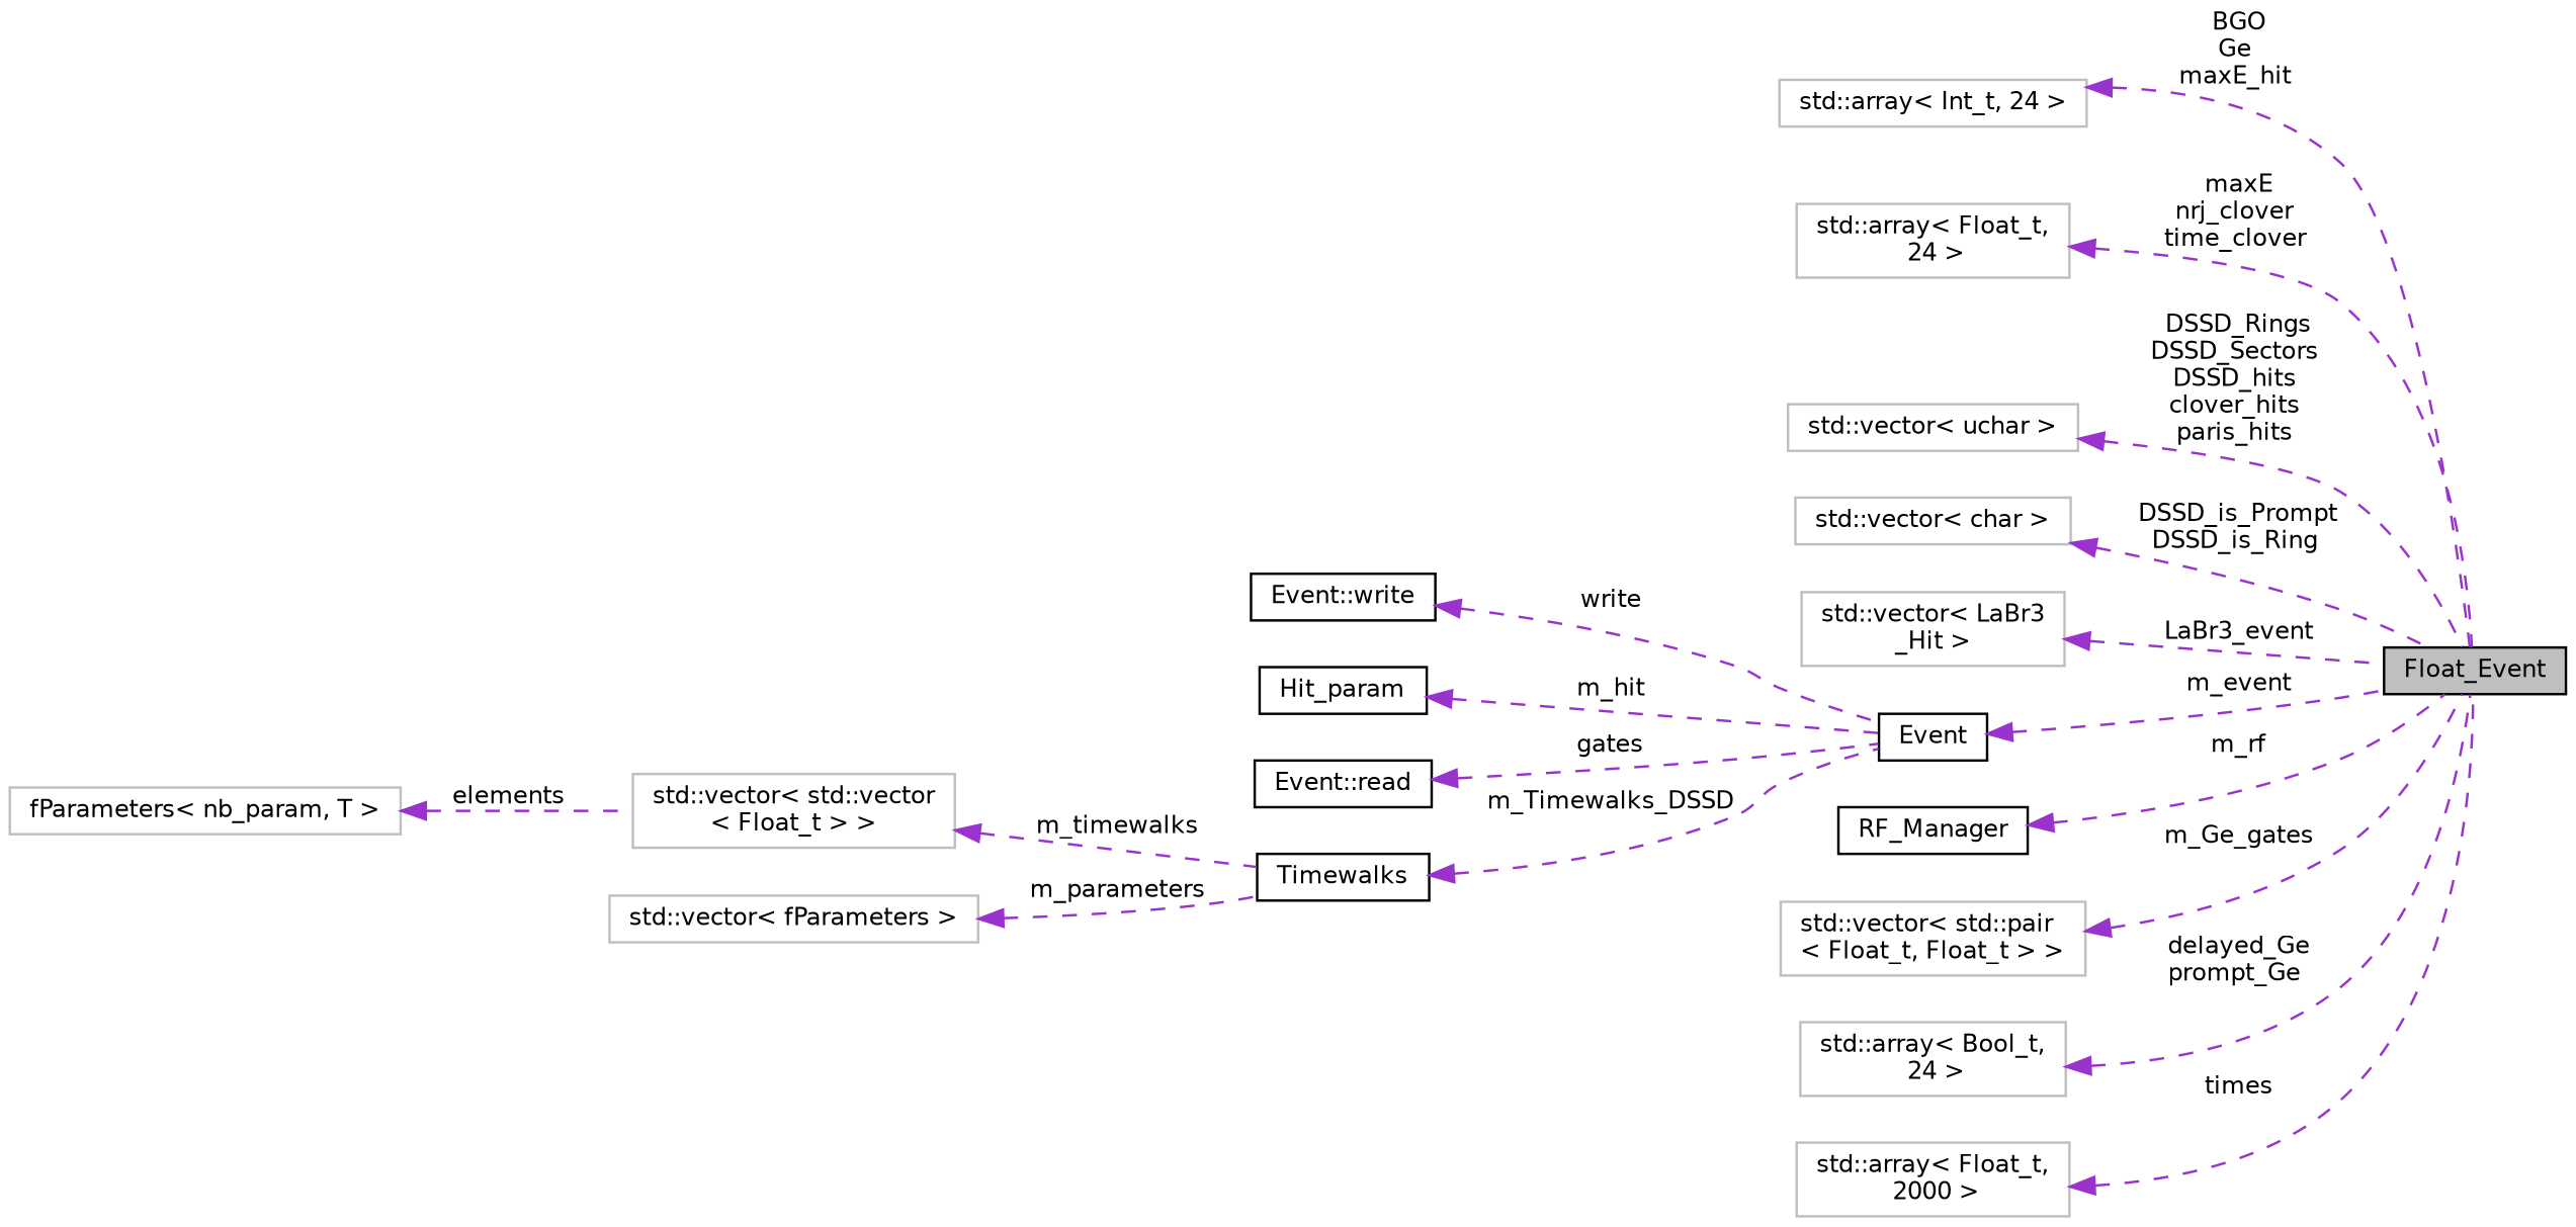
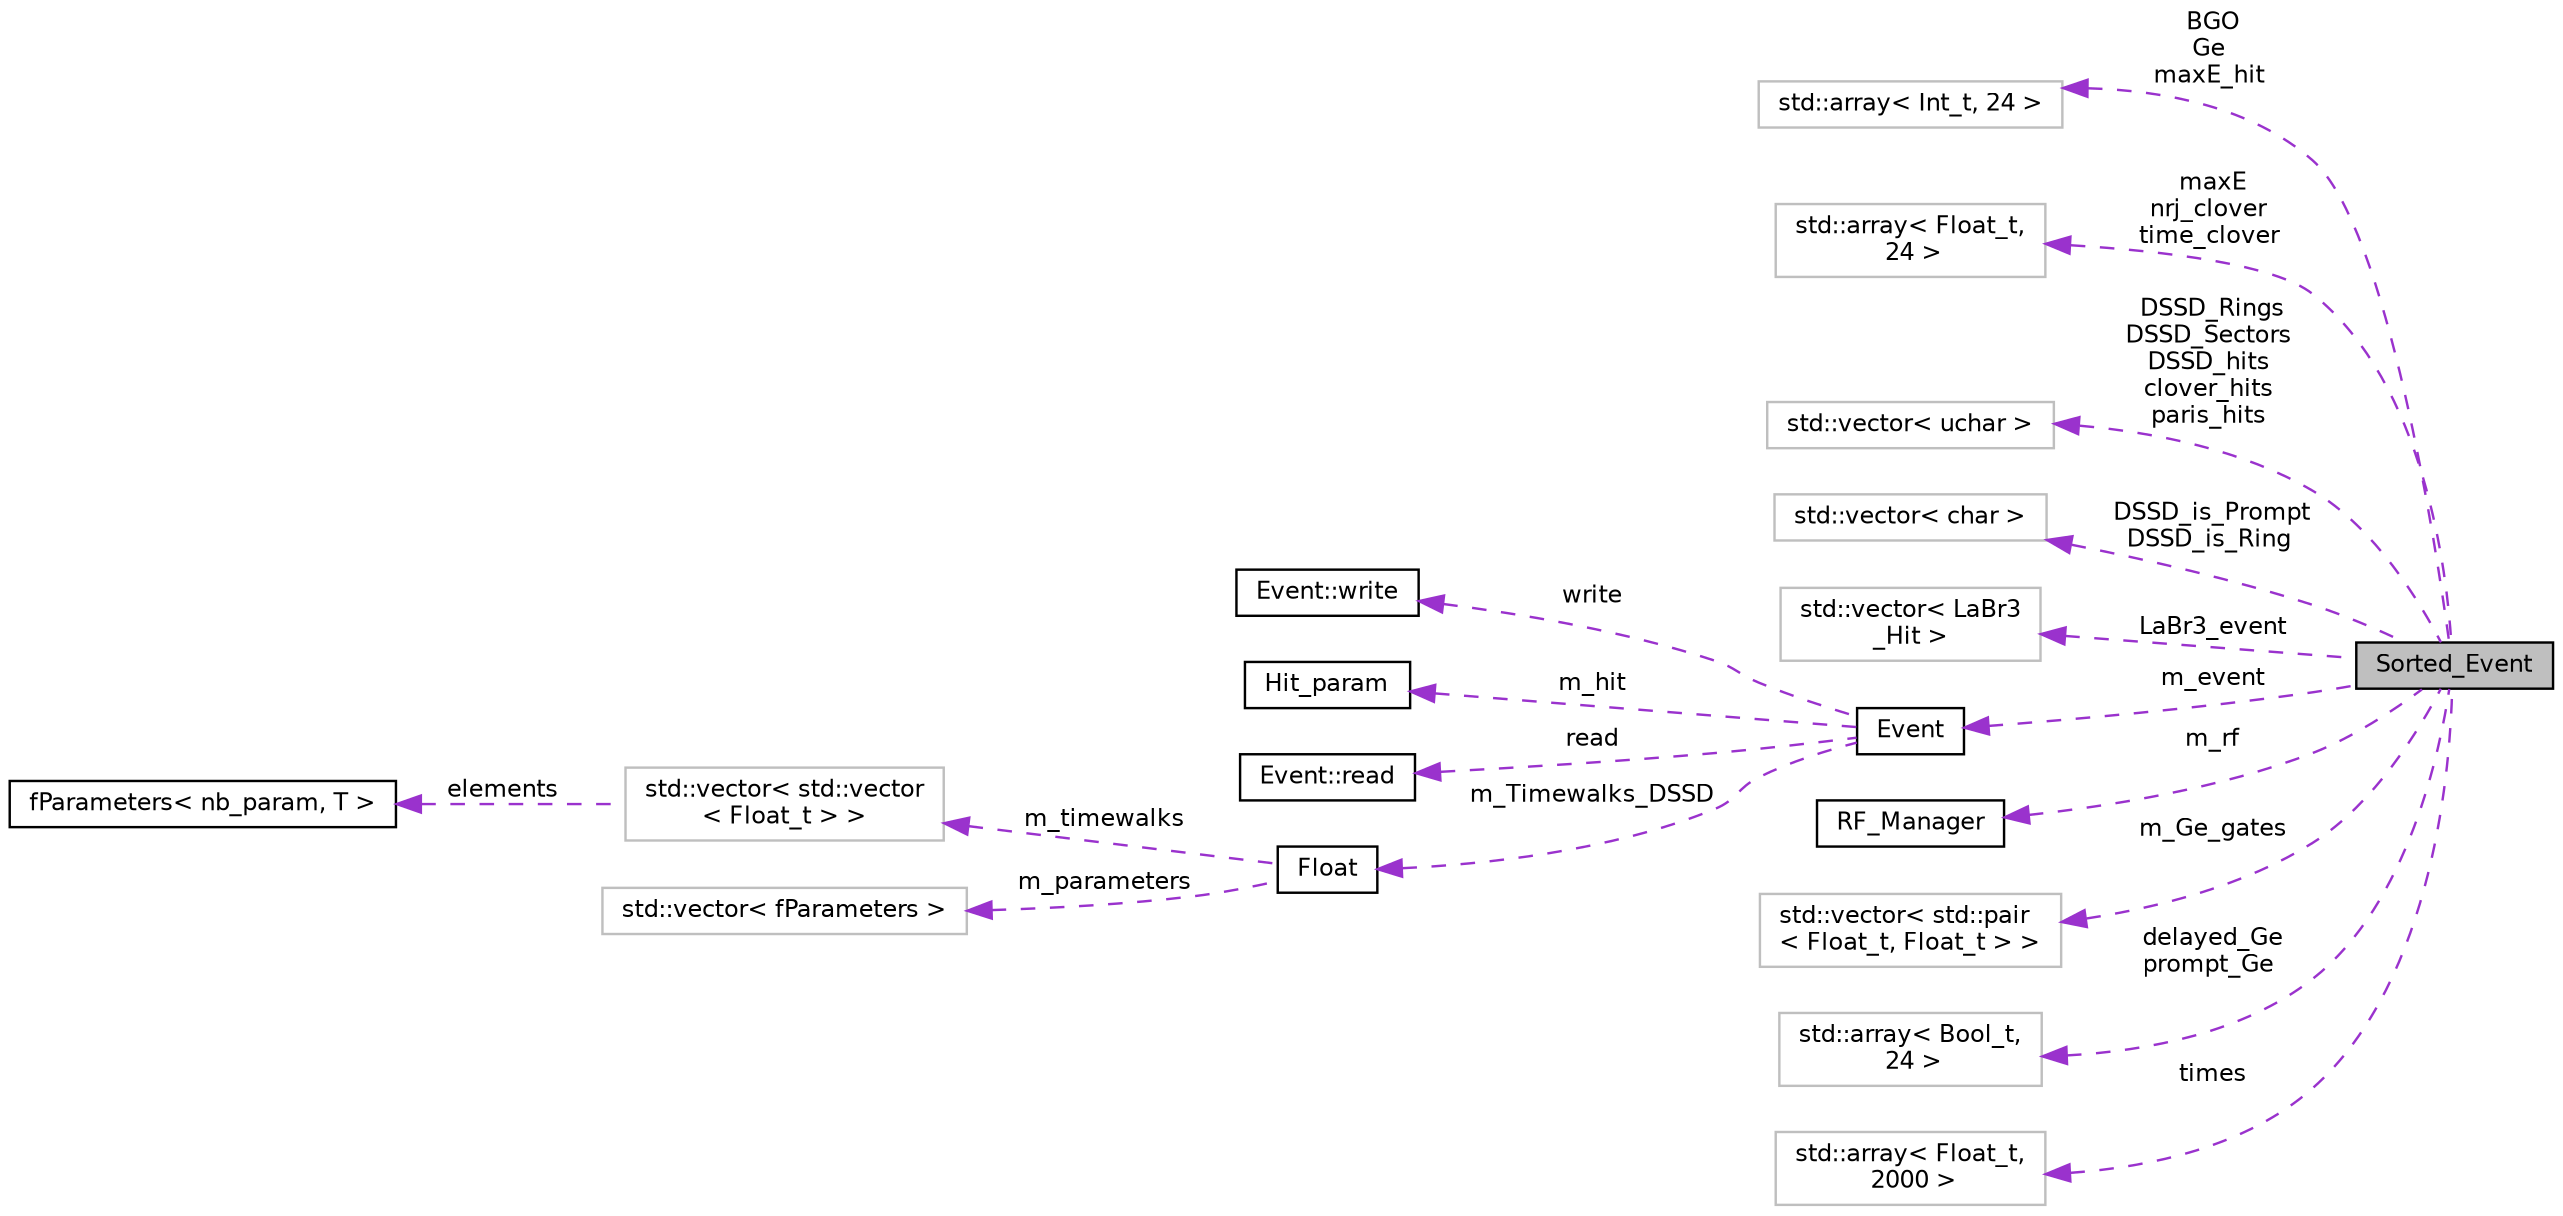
  digraph {
    rankdir=LR
    node [color=grey75 fillcolor=white fontname=Helvetica fontsize=10 shape=record style=filled]
    edge [color=darkorchid3 dir=back fontname=Helvetica fontsize=10 labelfontname=Helvetica labelfontsize=10 style=dashed]
-   n1 [color=black fillcolor=grey75 fontcolor=black height=0.2 label=Float_Event width=0.4]
+   n1 [color=black fillcolor=grey75 fontcolor=black height=0.2 label=Sorted_Event width=0.4]
    n2 [height=0.2 label="std::array\< Int_t, 24 \>" width=0.4]
    n3 [height=0.2 label="std::array\< Float_t,\l 24 \>" width=0.4]
    n4 [height=0.2 label="std::vector\< uchar \>" width=0.4]
    n5 [height=0.2 label="std::vector\< char \>" width=0.4]
    n6 [height=0.2 label="std::vector\< LaBr3\l_Hit \>" width=0.4]
    n7 [color=black height=0.2 label=Event width=0.4]
    n8 [color=black height=0.2 label="Event::write" width=0.4]
    n9 [color=black height=0.2 label=Hit_param width=0.4]
    n10 [color=black height=0.2 label="Event::read" width=0.4]
    n11 [color=black height=0.2 label=RF_Manager width=0.4]
    n12 [height=0.2 label="std::vector\< std::pair\l\< Float_t, Float_t \> \>" width=0.4]
    n13 [height=0.2 label="std::array\< Bool_t,\l 24 \>" width=0.4]
-   n14 [color=black height=0.2 label=Timewalks width=0.4]
+   n14 [color=black height=0.2 label=Float width=0.4]
    n15 [height=0.2 label="std::vector\< std::vector\l\< Float_t \> \>" width=0.4]
    n16 [height=0.2 label="std::vector\< fParameters \>" width=0.4]
-   n17 [height=0.2 label="fParameters\< nb_param, T \>" width=0.4]
+   n17 [color=black height=0.2 label="fParameters\< nb_param, T \>" width=0.4]
    n18 [height=0.2 label="std::array\< Float_t,\l 2000 \>" width=0.4]
    n2 -> n1 [label=" BGO\nGe\nmaxE_hit"]
    n3 -> n1 [label=" maxE\nnrj_clover\ntime_clover"]
    n4 -> n1 [label=" DSSD_Rings\nDSSD_Sectors\nDSSD_hits\nclover_hits\nparis_hits"]
    n5 -> n1 [label=" DSSD_is_Prompt\nDSSD_is_Ring"]
    n6 -> n1 [label=" LaBr3_event"]
    n7 -> n1 [label=" m_event"]
    n8 -> n7 [label=" write"]
    n9 -> n7 [label=" m_hit"]
-   n10 -> n7 [label=" gates"]
+   n10 -> n7 [label=" read"]
    n11 -> n1 [label=" m_rf"]
    n12 -> n1 [label=" m_Ge_gates"]
    n13 -> n1 [label=" delayed_Ge\nprompt_Ge"]
    n14 -> n7 [label=" m_Timewalks_DSSD"]
    n15 -> n14 [label=" m_timewalks"]
    n16 -> n14 [label=" m_parameters"]
    n17 -> n15 [label=" elements"]
    n18 -> n1 [label=" times"]
  }
